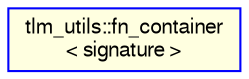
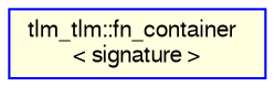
  digraph {
    rankdir=LR
-   n1 [color=blue fillcolor=lightyellow fontname=FreeSans fontsize=10 height=0.2 label="tlm_utils::fn_container\l\< signature \>" shape=box style=filled width=0.4]
+   n1 [color=blue fillcolor=lightyellow fontname=FreeSans fontsize=10 height=0.2 label="tlm_tlm::fn_container\l\< signature \>" shape=box style=filled width=0.4]
  }
